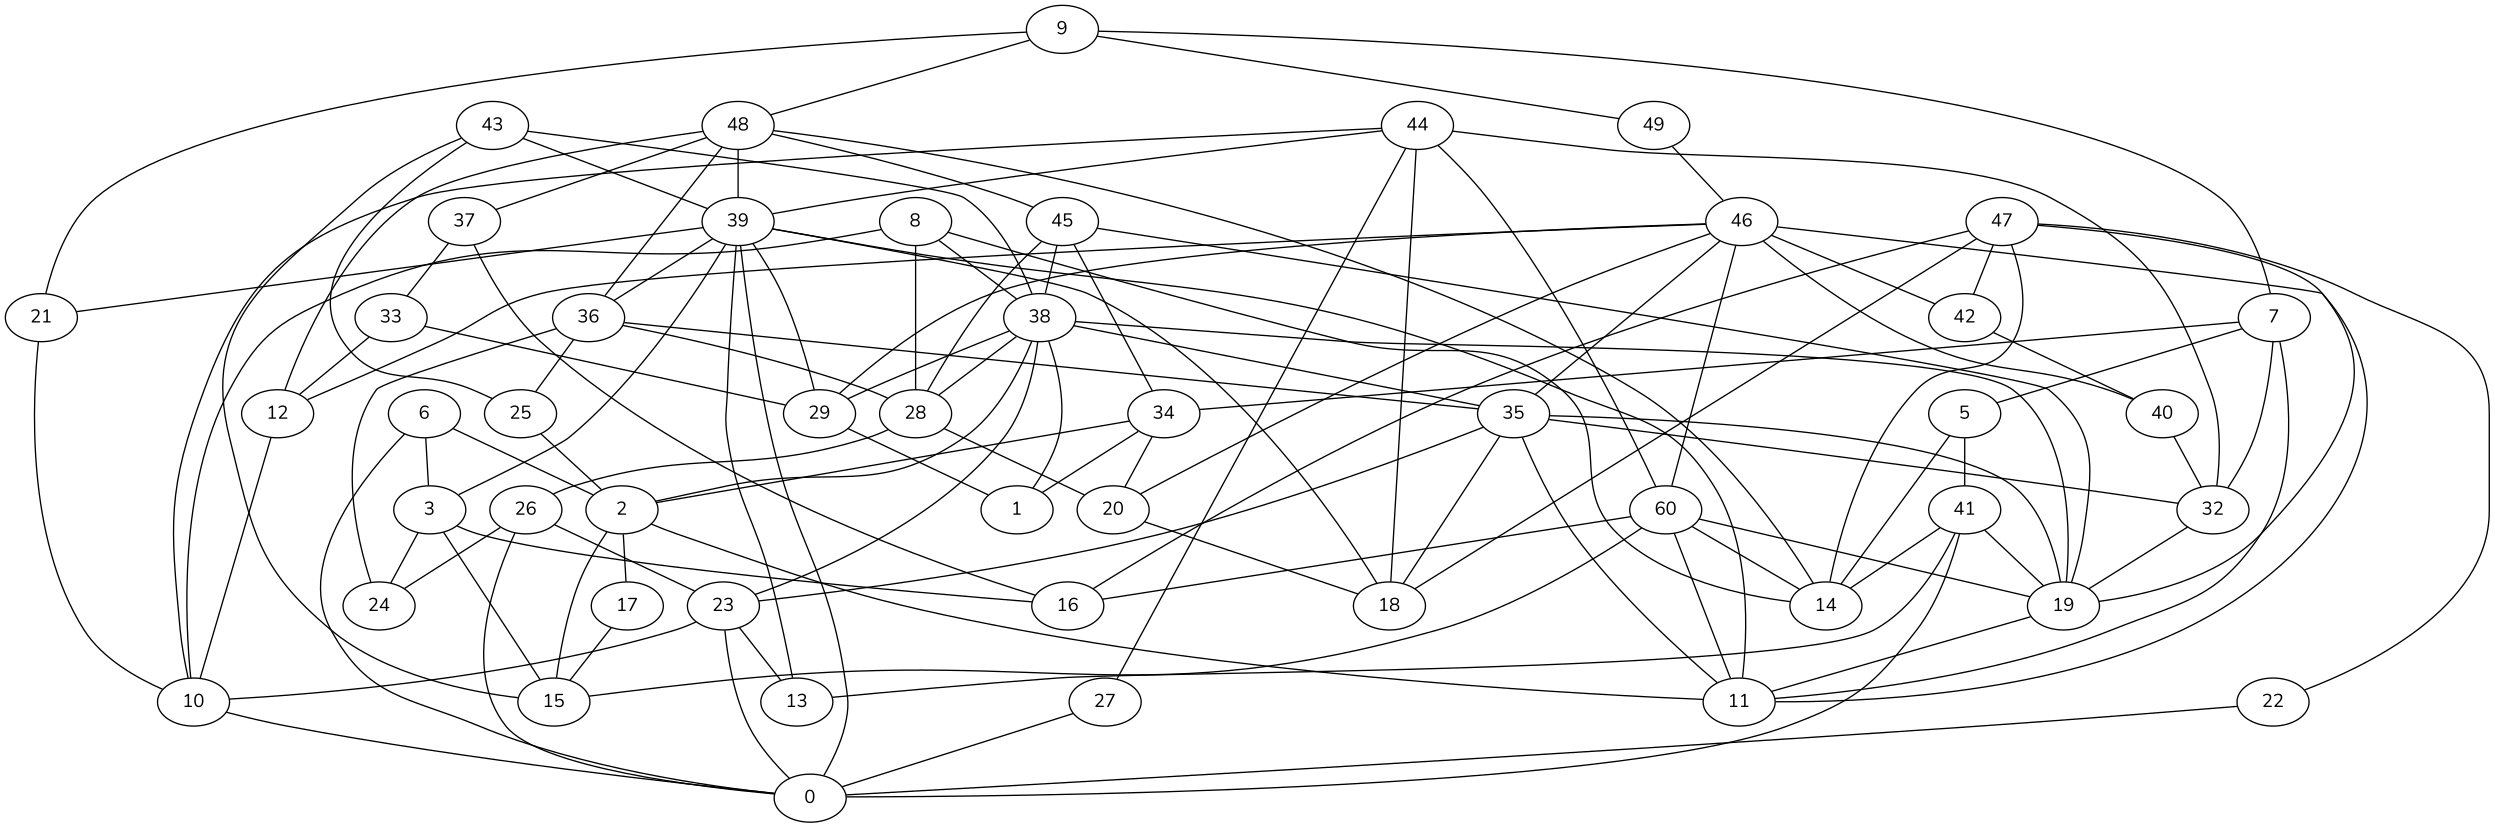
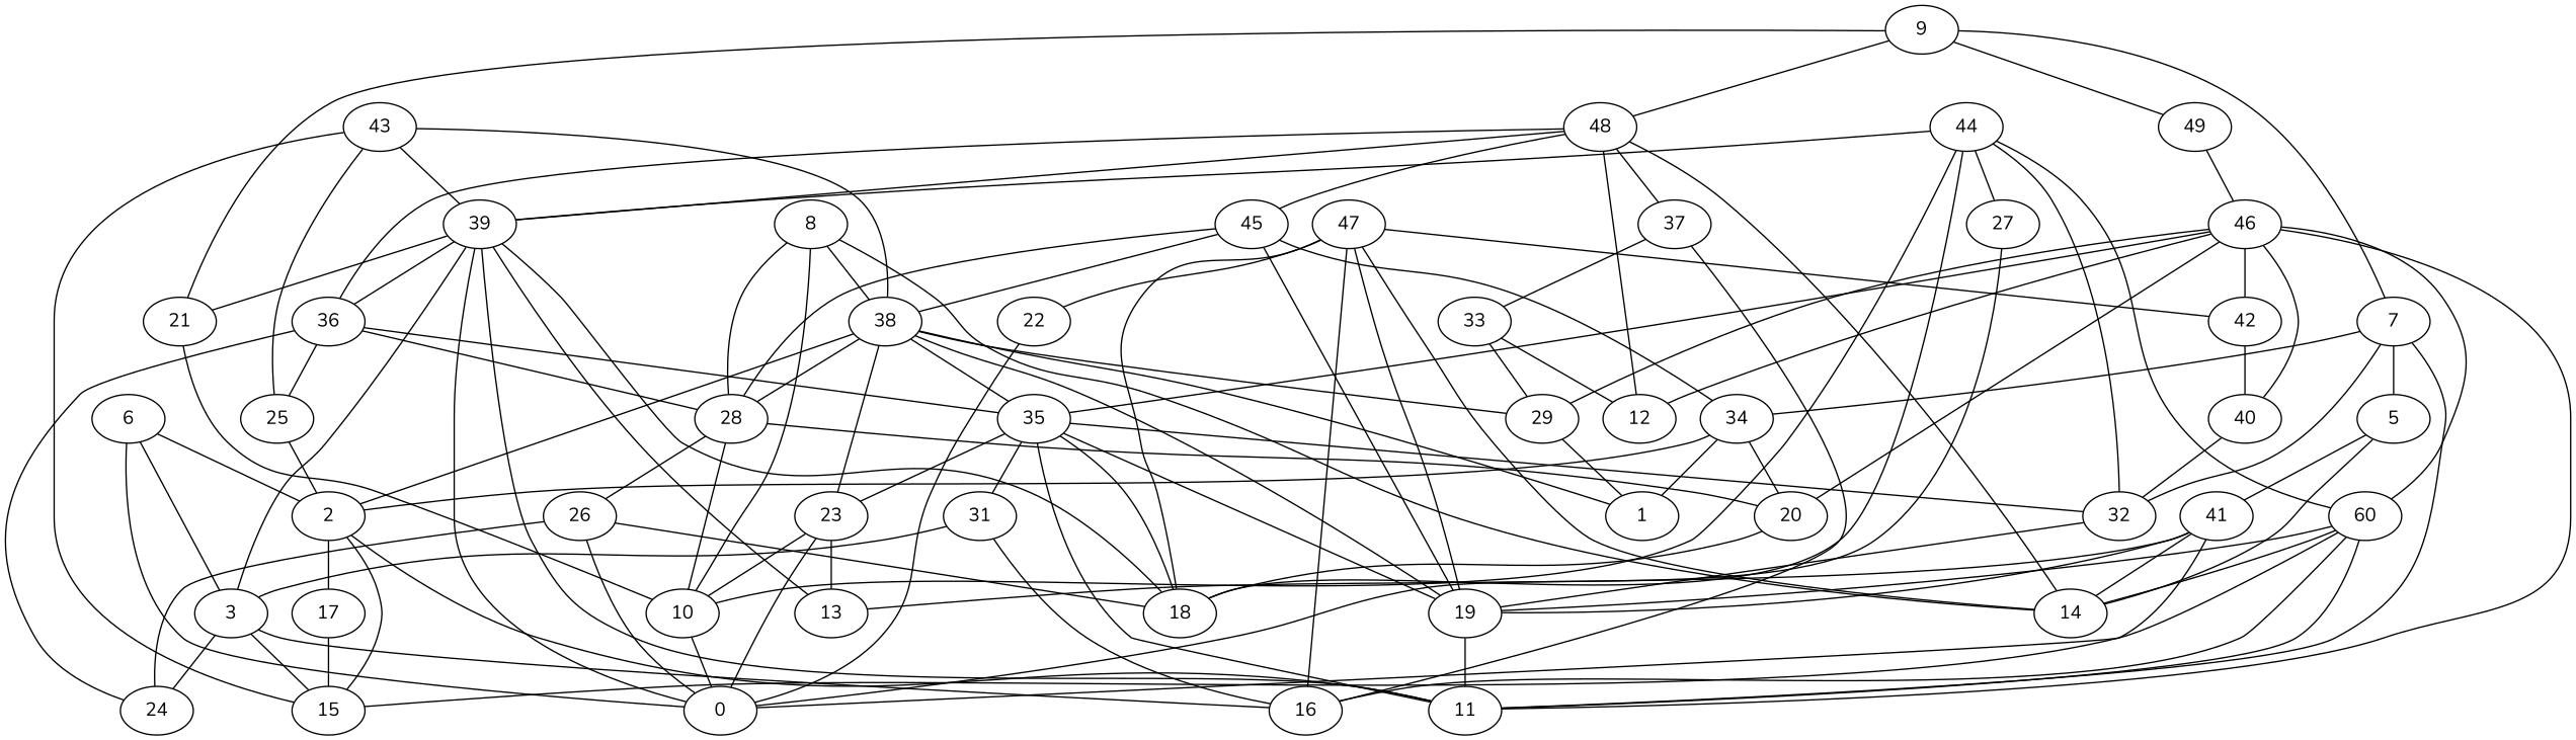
  digraph {
    fontname=Nunito
    node [fontname=Nunito]
    edge [color=black dir=none fontname=Nunito]
    25
    2
    11
    17
    15
    23
    0
    10
    13
    21
    49
    46
    35
    29
    12
    n16 [label=60]
    40
    20
    42
    26
    24
    18
    32
    19
    27
+   31
    33
    1
    44
    39
    14
    16
    3
    36
    8
    28
    38
    7
    5
    34
    41
    22
    9
    48
    37
    45
    43
    47
    6
    subgraph sub_1 {
      25
      2
      11
      17
      15
      23
      0
      10
      13
      21
      49
      46
      35
      29
      12
      n16
      40
      20
      42
      26
      24
      18
      32
      19
      27
+     31
      33
      1
      44
      39
      14
      16
      3
      36
      8
      28
      38
      7
      5
      34
      41
      22
      9
      48
      37
      45
      43
      47
      6
    }
    25 -> 2
    2 -> 11
    2 -> 17
    2 -> 15
    17 -> 15
    23 -> 0
    23 -> 10
    23 -> 13
    10 -> 0
    21 -> 10
    49 -> 46
    46 -> 11
    46 -> 35
    46 -> 29
    46 -> 12
    46 -> n16
    46 -> 40
    46 -> 20
    46 -> 42
    35 -> 11
    35 -> 23
    35 -> 18
    35 -> 32
    35 -> 19
+   35 -> 31
    29 -> 1
-   12 -> 10
+   28 -> 10
    n16 -> 11
    n16 -> 15
    n16 -> 19
    n16 -> 14
    n16 -> 16
    40 -> 32
    20 -> 18
    42 -> 40
    26 -> 0
    26 -> 24
-   26 -> 23
+   26 -> 18
    32 -> 19
    19 -> 11
    27 -> 0
+   31 -> 16
+   31 -> 3
    33 -> 29
    33 -> 12
    44 -> 10
    44 -> n16
    44 -> 18
    44 -> 32
    44 -> 27
    44 -> 39
    39 -> 11
    39 -> 0
    39 -> 13
    39 -> 21
-   39 -> 29
    39 -> 18
    39 -> 3
    39 -> 36
    3 -> 15
    3 -> 24
    3 -> 16
    36 -> 25
    36 -> 35
    36 -> 24
    36 -> 28
    8 -> 10
    8 -> 14
    8 -> 28
    8 -> 38
    28 -> 20
    28 -> 26
    38 -> 2
    38 -> 23
    38 -> 35
    38 -> 29
    38 -> 19
    38 -> 1
    38 -> 28
    7 -> 11
    7 -> 32
    7 -> 5
    7 -> 34
    5 -> 14
    5 -> 41
    34 -> 2
    34 -> 20
    34 -> 1
    41 -> 0
    41 -> 13
    41 -> 19
    41 -> 14
    22 -> 0
    9 -> 21
    9 -> 49
    9 -> 7
    9 -> 48
    48 -> 12
    48 -> 39
    48 -> 14
    48 -> 36
    48 -> 37
    48 -> 45
    37 -> 33
    37 -> 16
    45 -> 19
    45 -> 28
    45 -> 38
    45 -> 34
    43 -> 25
    43 -> 15
    43 -> 39
    43 -> 38
    47 -> 42
    47 -> 18
    47 -> 19
    47 -> 14
    47 -> 16
    47 -> 22
    6 -> 2
    6 -> 0
    6 -> 3
  }
